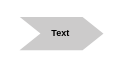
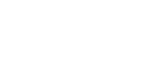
  <mxCell id="0" />
  <mxCell id="1" parent="0" />
- <mxCell id="2" value="&lt;b style=&quot;&quot;&gt;Text&lt;/b&gt;" style="shape=step;perimeter=stepPerimeter;whiteSpace=wrap;html=1;fixedSize=1;fontSize=12;fillColor=#CCCBCB;size=30;strokeColor=#FFFFFF;strokeWidth=4;" vertex="1" parent="1"><mxGeometry x="20" y="20" width="120" height="48" as="geometry" /></mxCell>
